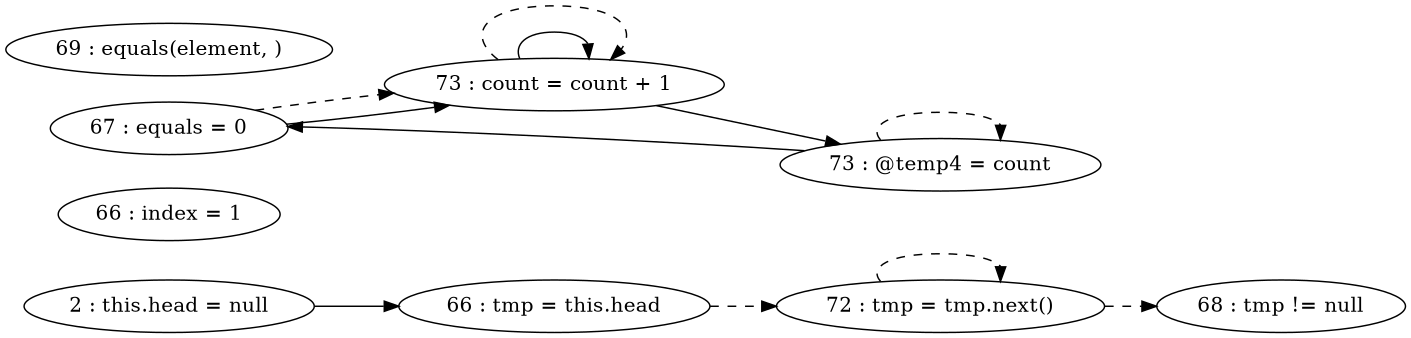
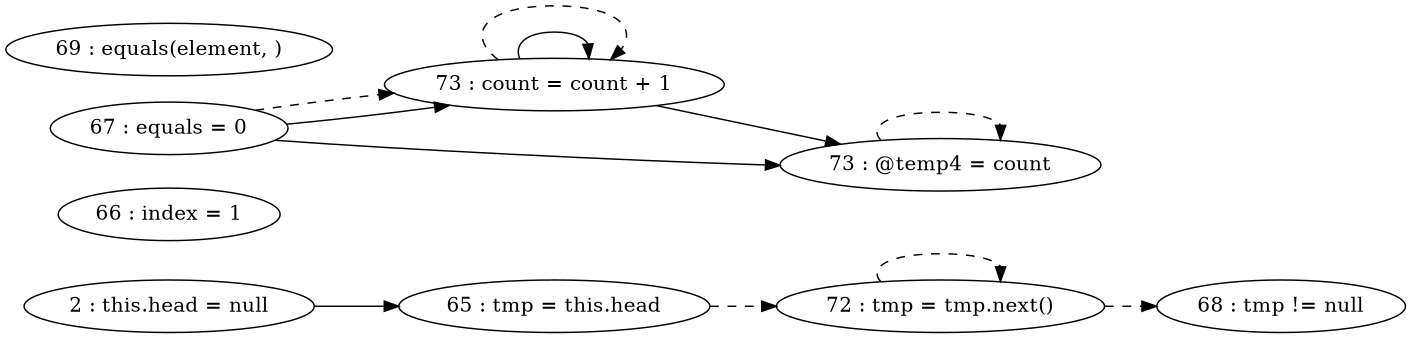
  digraph {
    rankdir=LR
    edge [style=dashed]
    "2 : this.head = null"
-   "65 : tmp = this.head" [label="66 : tmp = this.head"]
+   "65 : tmp = this.head"
    "72 : tmp = tmp.next()"
    "68 : tmp != null"
    "66 : index = 1"
    n6 [label="67 : equals = 0"]
    "73 : count = count + 1"
    "73 : @temp4 = count"
    "69 : equals(element, )"
    "2 : this.head = null" -> "65 : tmp = this.head" [style=""]
    "65 : tmp = this.head" -> "72 : tmp = tmp.next()"
    "72 : tmp = tmp.next()" -> "72 : tmp = tmp.next()"
    "72 : tmp = tmp.next()" -> "68 : tmp != null"
    n6 -> "73 : count = count + 1" [style=""]
    n6 -> "73 : count = count + 1"
-   "73 : @temp4 = count" -> n6 [style=""]
+   n6 -> "73 : @temp4 = count" [style=""]
    "73 : count = count + 1" -> "73 : count = count + 1" [style=""]
    "73 : count = count + 1" -> "73 : count = count + 1"
    "73 : count = count + 1" -> "73 : @temp4 = count" [style=""]
    "73 : @temp4 = count" -> "73 : @temp4 = count"
  }
